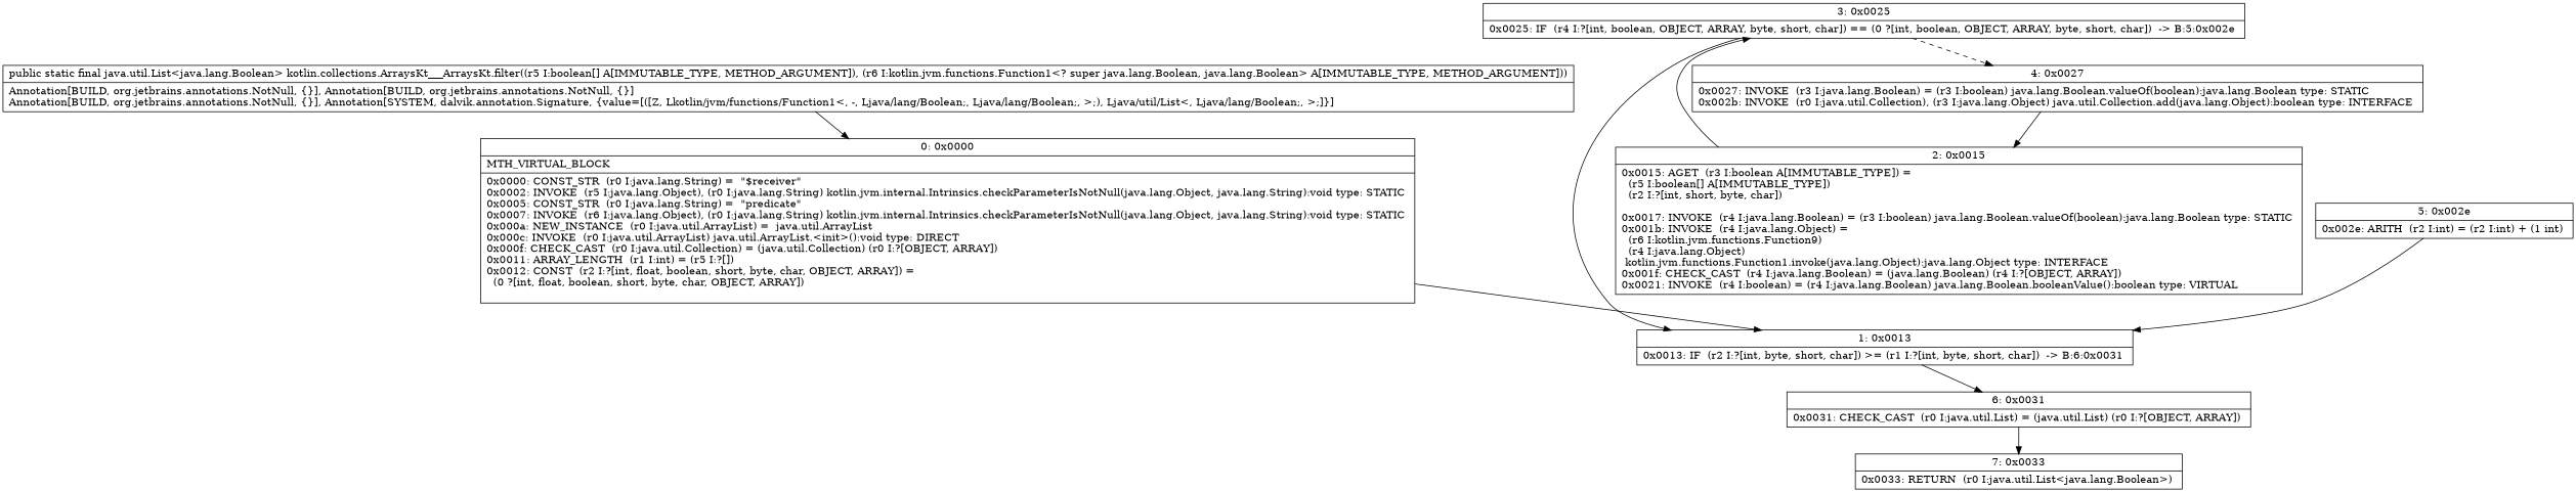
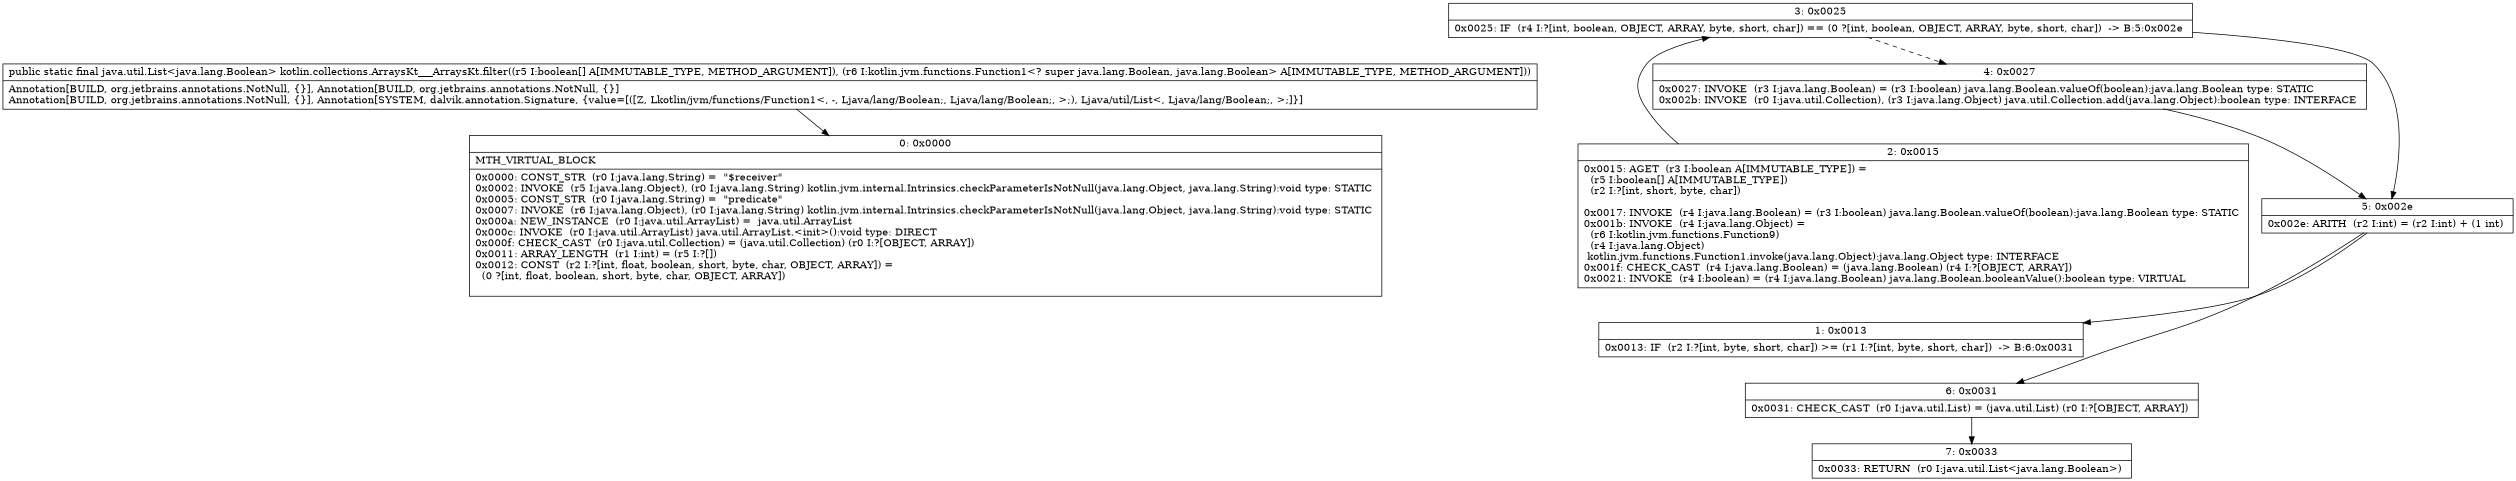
  digraph {
    node [shape=record]
    n1 [label="{0\:\ 0x0000|MTH_VIRTUAL_BLOCK\l|0x0000: CONST_STR  (r0 I:java.lang.String) =  \"$receiver\" \l0x0002: INVOKE  (r5 I:java.lang.Object), (r0 I:java.lang.String) kotlin.jvm.internal.Intrinsics.checkParameterIsNotNull(java.lang.Object, java.lang.String):void type: STATIC \l0x0005: CONST_STR  (r0 I:java.lang.String) =  \"predicate\" \l0x0007: INVOKE  (r6 I:java.lang.Object), (r0 I:java.lang.String) kotlin.jvm.internal.Intrinsics.checkParameterIsNotNull(java.lang.Object, java.lang.String):void type: STATIC \l0x000a: NEW_INSTANCE  (r0 I:java.util.ArrayList) =  java.util.ArrayList \l0x000c: INVOKE  (r0 I:java.util.ArrayList) java.util.ArrayList.\<init\>():void type: DIRECT \l0x000f: CHECK_CAST  (r0 I:java.util.Collection) = (java.util.Collection) (r0 I:?[OBJECT, ARRAY]) \l0x0011: ARRAY_LENGTH  (r1 I:int) = (r5 I:?[]) \l0x0012: CONST  (r2 I:?[int, float, boolean, short, byte, char, OBJECT, ARRAY]) = \l  (0 ?[int, float, boolean, short, byte, char, OBJECT, ARRAY])\l \l}"]
    n2 [label="{1\:\ 0x0013|0x0013: IF  (r2 I:?[int, byte, short, char]) \>= (r1 I:?[int, byte, short, char])  \-\> B:6:0x0031 \l}"]
    n3 [label="{6\:\ 0x0031|0x0031: CHECK_CAST  (r0 I:java.util.List) = (java.util.List) (r0 I:?[OBJECT, ARRAY]) \l}"]
    n4 [label="{2\:\ 0x0015|0x0015: AGET  (r3 I:boolean A[IMMUTABLE_TYPE]) = \l  (r5 I:boolean[] A[IMMUTABLE_TYPE])\l  (r2 I:?[int, short, byte, char])\l \l0x0017: INVOKE  (r4 I:java.lang.Boolean) = (r3 I:boolean) java.lang.Boolean.valueOf(boolean):java.lang.Boolean type: STATIC \l0x001b: INVOKE  (r4 I:java.lang.Object) = \l  (r6 I:kotlin.jvm.functions.Function9)\l  (r4 I:java.lang.Object)\l kotlin.jvm.functions.Function1.invoke(java.lang.Object):java.lang.Object type: INTERFACE \l0x001f: CHECK_CAST  (r4 I:java.lang.Boolean) = (java.lang.Boolean) (r4 I:?[OBJECT, ARRAY]) \l0x0021: INVOKE  (r4 I:boolean) = (r4 I:java.lang.Boolean) java.lang.Boolean.booleanValue():boolean type: VIRTUAL \l}"]
    n5 [label="{3\:\ 0x0025|0x0025: IF  (r4 I:?[int, boolean, OBJECT, ARRAY, byte, short, char]) == (0 ?[int, boolean, OBJECT, ARRAY, byte, short, char])  \-\> B:5:0x002e \l}"]
    n6 [label="{7\:\ 0x0033|0x0033: RETURN  (r0 I:java.util.List\<java.lang.Boolean\>) \l}"]
    n7 [label="{4\:\ 0x0027|0x0027: INVOKE  (r3 I:java.lang.Boolean) = (r3 I:boolean) java.lang.Boolean.valueOf(boolean):java.lang.Boolean type: STATIC \l0x002b: INVOKE  (r0 I:java.util.Collection), (r3 I:java.lang.Object) java.util.Collection.add(java.lang.Object):boolean type: INTERFACE \l}"]
    n8 [label="{5\:\ 0x002e|0x002e: ARITH  (r2 I:int) = (r2 I:int) + (1 int) \l}"]
    n9 [label="{public static final java.util.List\<java.lang.Boolean\> kotlin.collections.ArraysKt___ArraysKt.filter((r5 I:boolean[] A[IMMUTABLE_TYPE, METHOD_ARGUMENT]), (r6 I:kotlin.jvm.functions.Function1\<? super java.lang.Boolean, java.lang.Boolean\> A[IMMUTABLE_TYPE, METHOD_ARGUMENT]))  | Annotation[BUILD, org.jetbrains.annotations.NotNull, \{\}], Annotation[BUILD, org.jetbrains.annotations.NotNull, \{\}]\lAnnotation[BUILD, org.jetbrains.annotations.NotNull, \{\}], Annotation[SYSTEM, dalvik.annotation.Signature, \{value=[([Z, Lkotlin\/jvm\/functions\/Function1\<, \-, Ljava\/lang\/Boolean;, Ljava\/lang\/Boolean;, \>;), Ljava\/util\/List\<, Ljava\/lang\/Boolean;, \>;]\}]\l}"]
-   n1 -> n2
-   n2 -> n3
+   n8 -> n3
    n3 -> n6
    n4 -> n5
    n5 -> n7 [style=dashed]
-   n5 -> n2
-   n7 -> n4
+   n5 -> n8
+   n7 -> n8
    n8 -> n2
    n9 -> n1
  }
